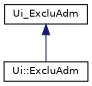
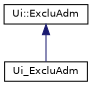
  digraph {
    rankdir=TB
    node [color=black fillcolor=white fontname=Helvetica fontsize=10 shape=record style=filled]
    n1 [height=0.2 label=Ui_ExcluAdm width=0.4]
    n2 [height=0.2 label="Ui::ExcluAdm" width=0.4]
-   n1 -> n2 [color=midnightblue dir=back fontname=Helvetica fontsize=10 labelfontname=Helvetica labelfontsize=10 style=solid]
+   n2 -> n1 [color=midnightblue dir=back fontname=Helvetica fontsize=10 labelfontname=Helvetica labelfontsize=10 style=solid]
  }
